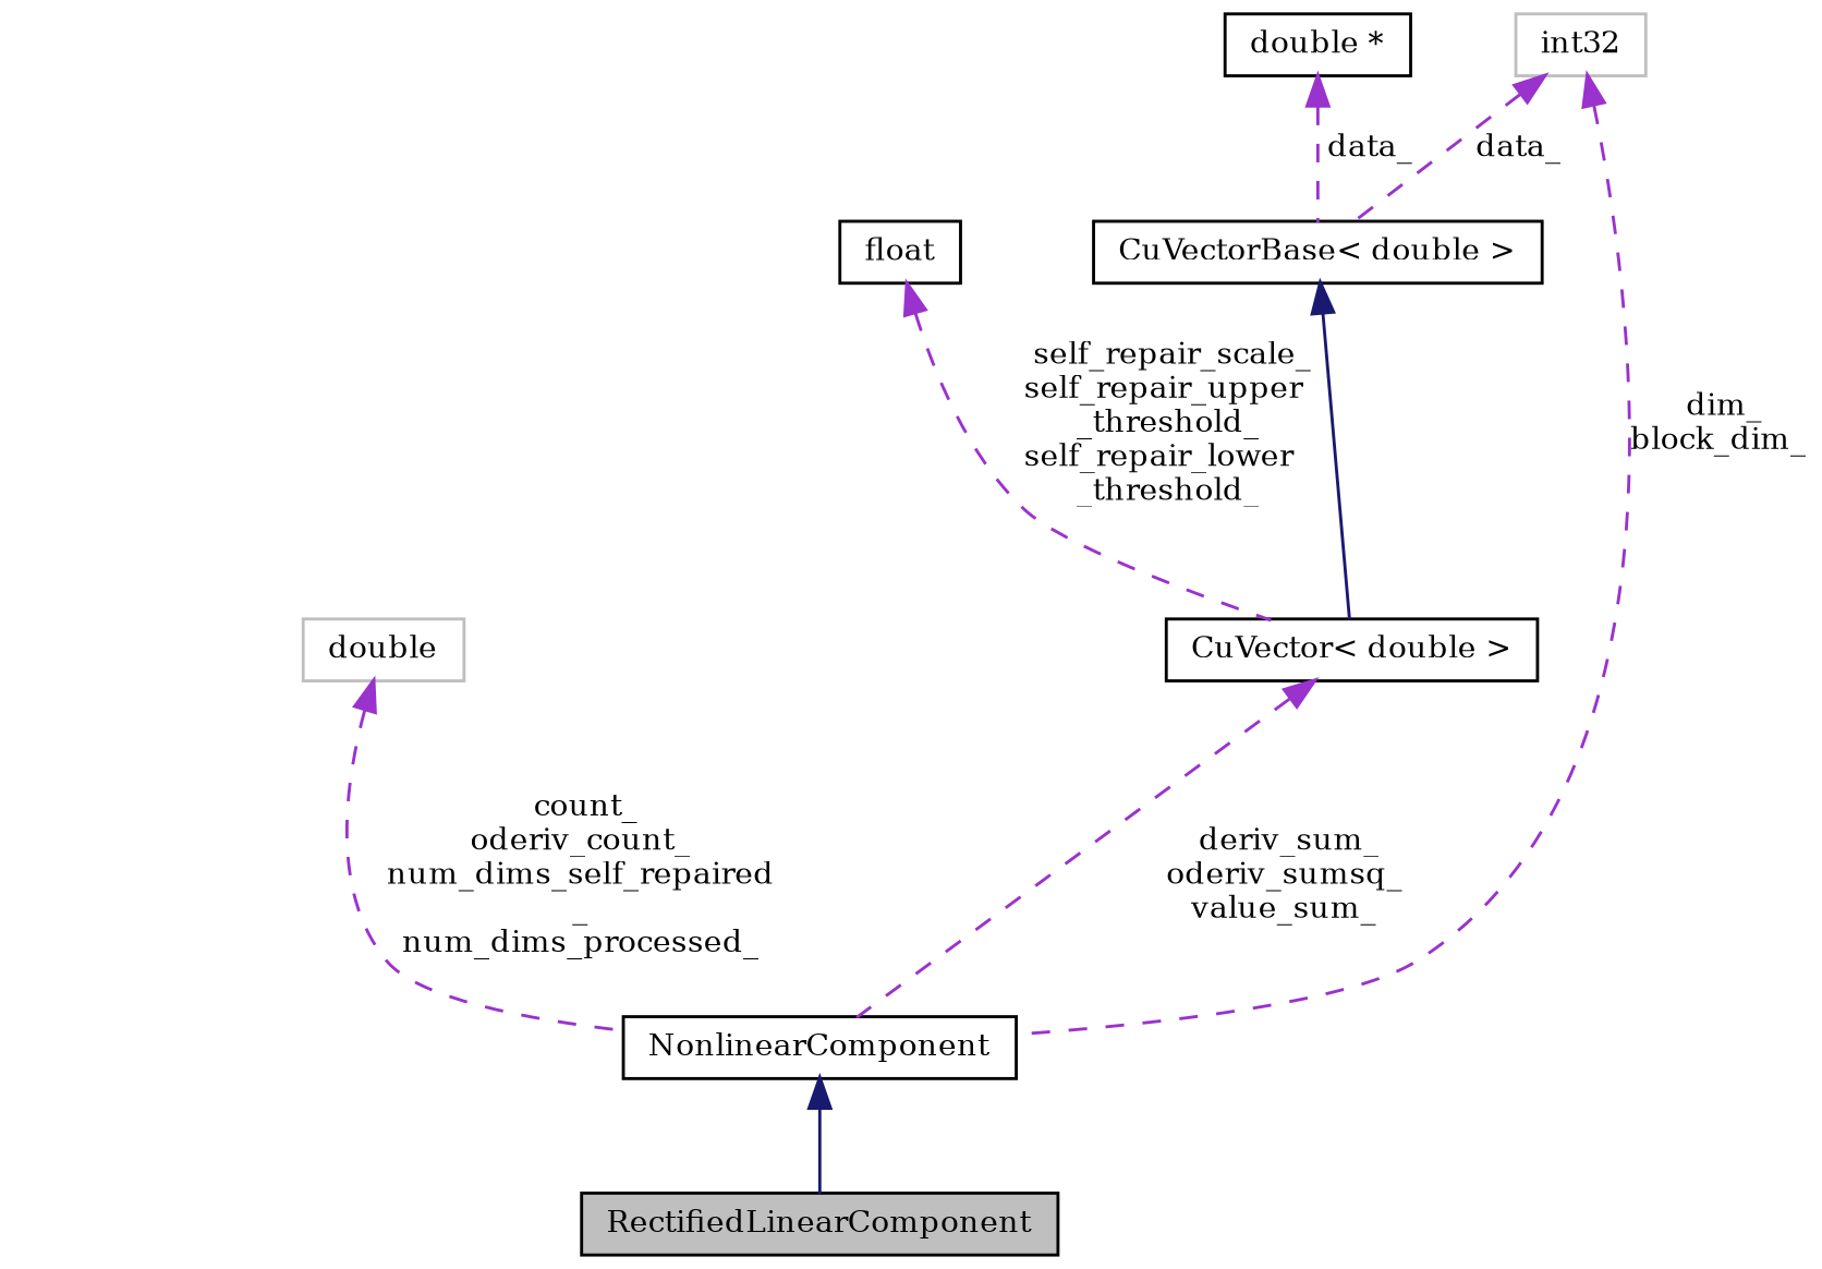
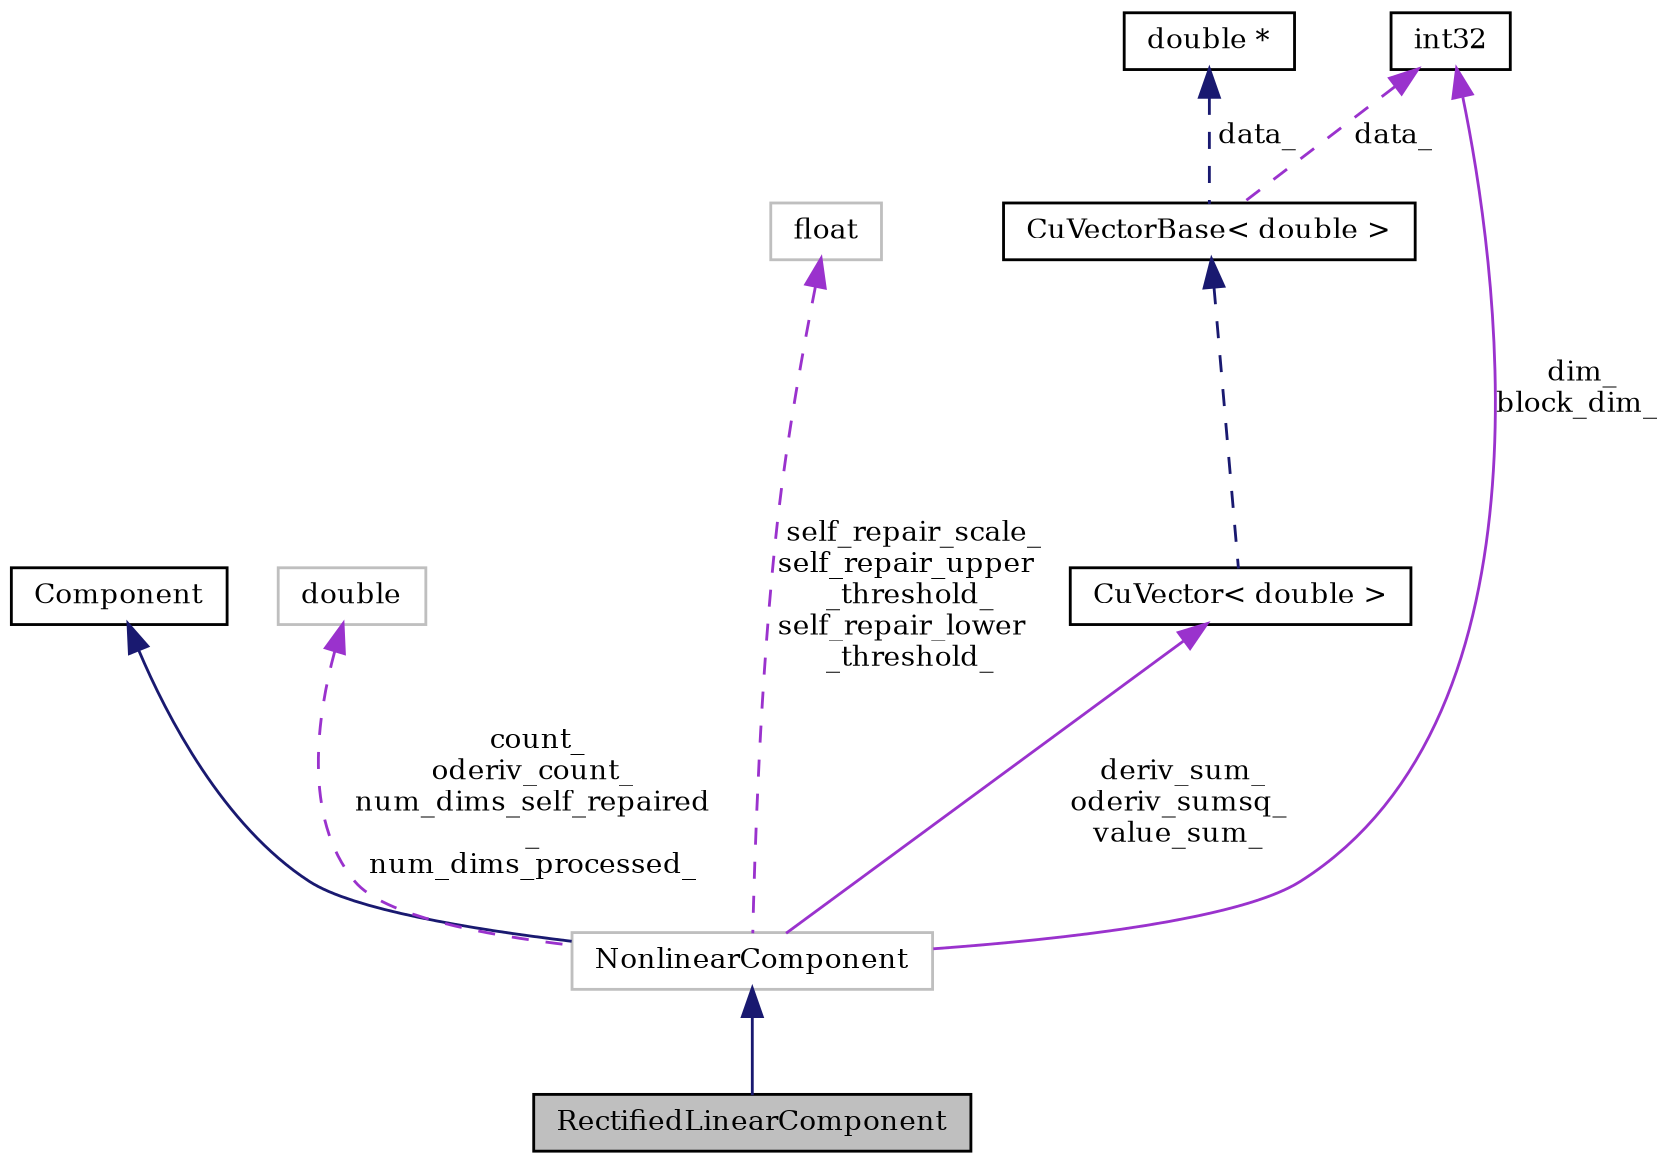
  digraph {
    fontname="DejaVu Serif"
    node [color=black fillcolor=white fontname="DejaVu Serif" fontsize=10 shape=record style=filled]
    edge [color=darkorchid3 dir=back fontname="DejaVu Serif" fontsize=10 labelfontname=Helvetica labelfontsize=10 style=dashed]
    n1 [fillcolor=grey75 fontcolor=black height=0.2 label=RectifiedLinearComponent width=0.4]
-   n2 [height=0.2 label=NonlinearComponent width=0.4]
+   n2 [color=grey75 height=0.2 label=NonlinearComponent width=0.4]
+   n3 [height=0.2 label=Component width=0.4]
    n4 [color=grey75 height=0.2 label=double width=0.4]
-   n5 [height=0.2 label=float width=0.4]
+   n5 [color=grey75 height=0.2 label=float width=0.4]
    n6 [height=0.2 label="CuVector\< double \>" width=0.4]
    n7 [height=0.2 label="CuVectorBase\< double \>" width=0.4]
    n8 [height=0.2 label="double *" width=0.4]
-   n9 [color=grey75 height=0.2 label=int32 width=0.4]
+   n9 [height=0.2 label=int32 width=0.4]
    n2 -> n1 [color=midnightblue style=solid]
+   n3 -> n2 [color=midnightblue style=solid]
    n4 -> n2 [label=" count_\noderiv_count_\nnum_dims_self_repaired\l_\nnum_dims_processed_"]
-   n5 -> n6 [label=" self_repair_scale_\nself_repair_upper\l_threshold_\nself_repair_lower\l_threshold_"]
-   n6 -> n2 [label=" deriv_sum_\noderiv_sumsq_\nvalue_sum_"]
-   n7 -> n6 [color=midnightblue style=solid]
-   n8 -> n7 [label=" data_"]
-   n9 -> n2 [label=" dim_\nblock_dim_"]
+   n5 -> n2 [label=" self_repair_scale_\nself_repair_upper\l_threshold_\nself_repair_lower\l_threshold_"]
+   n6 -> n2 [label=" deriv_sum_\noderiv_sumsq_\nvalue_sum_" style=solid]
+   n7 -> n6 [color=midnightblue]
+   n8 -> n7 [color=midnightblue label=" data_"]
+   n9 -> n2 [label=" dim_\nblock_dim_" style=solid]
    n9 -> n7 [label=" data_"]
  }
